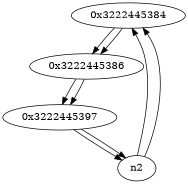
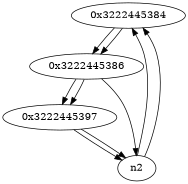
  digraph {
    n1 [label="0x3222445384"]
    n2 [label="0x3222445386"]
    n3 [label="0x3222445397"]
    n4 [label=n2]
    n1 -> n2
    n1 -> n2
    n2 -> n3
    n2 -> n3
+   n2 -> n4
    n3 -> n4
    n3 -> n4
    n4 -> n1
    n4 -> n1
  }
